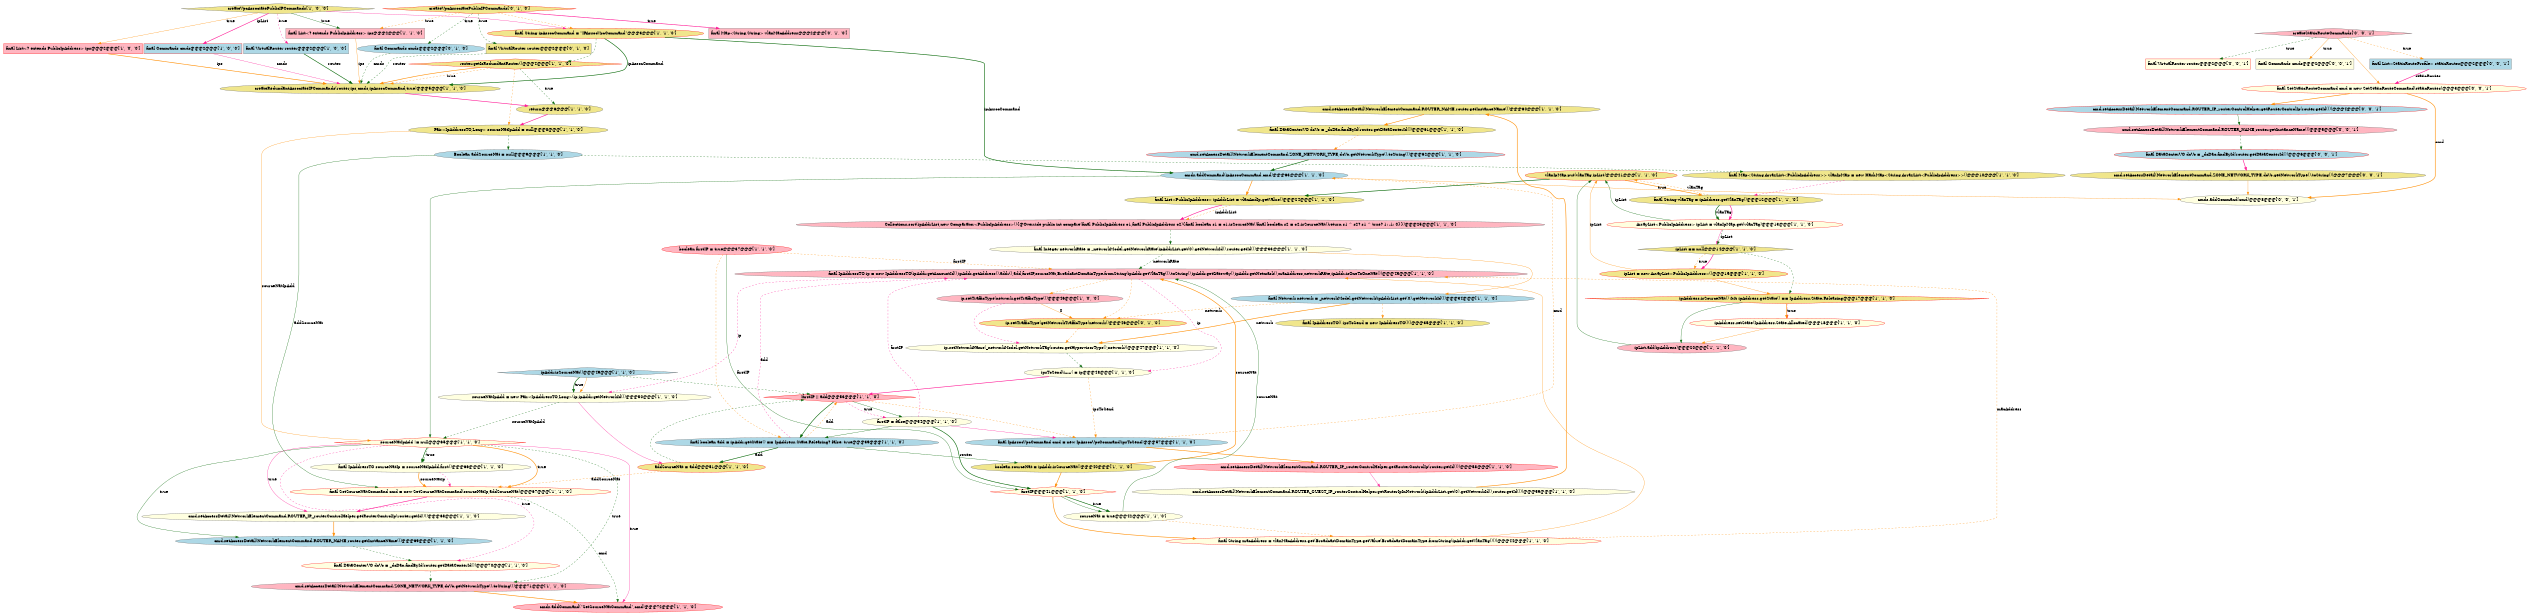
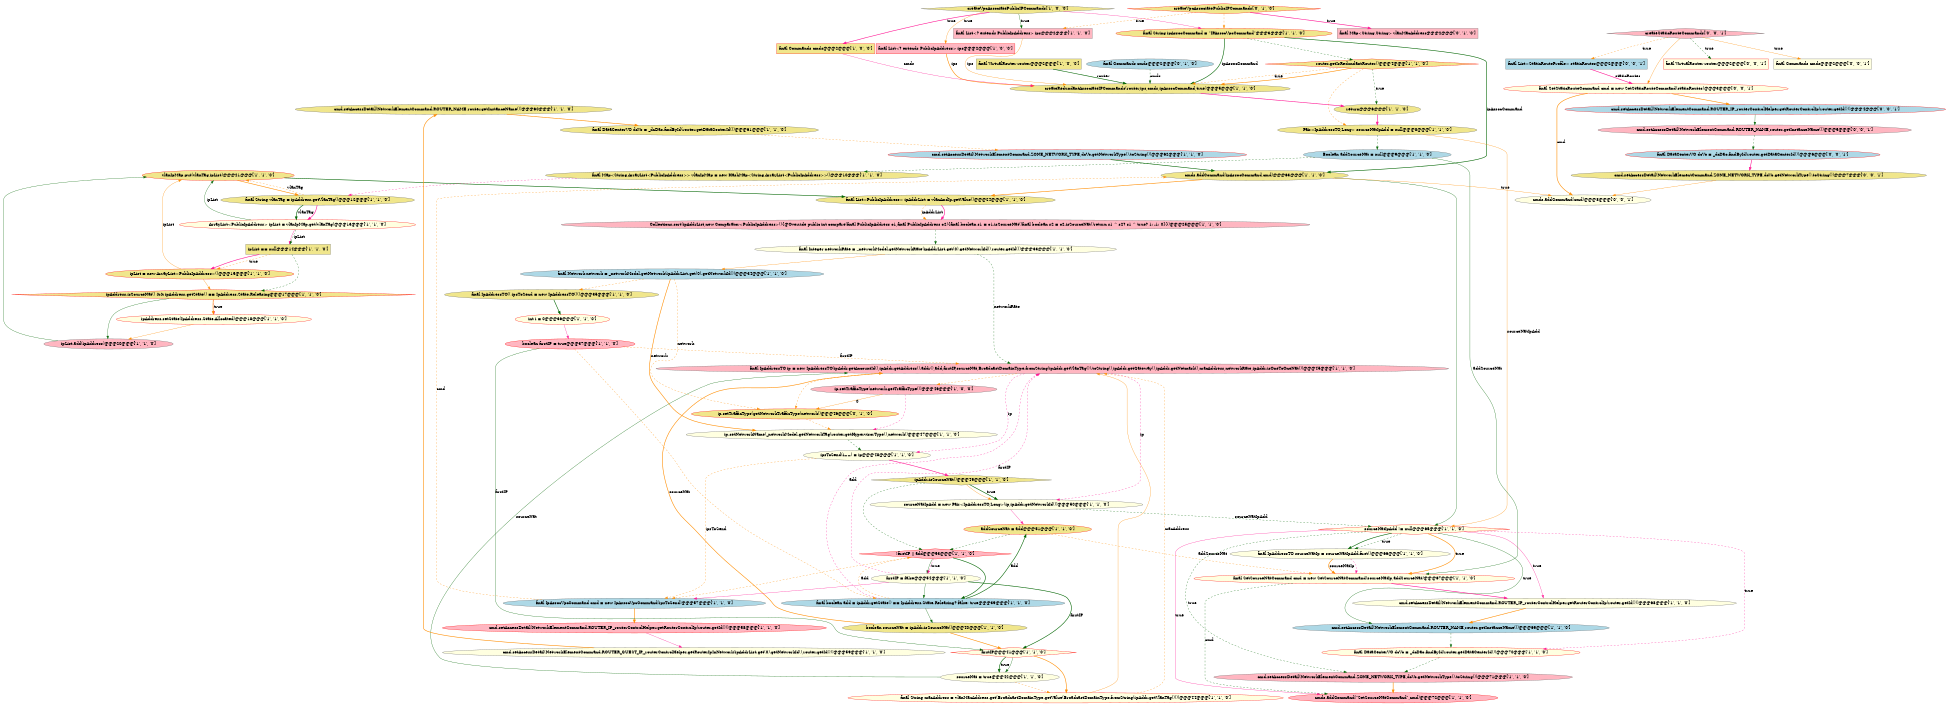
  digraph {
    node [color=gray40 fillcolor=khaki shape=ellipse style=filled]
    edge [color=darkorange style=dashed]
    n1 [label="cmd.setAccessDetail(NetworkElementCommand.ROUTER_NAME,router.getInstanceName())@@@60@@@['1', '1', '0']"]
    n2 [label="final DataCenterVO dcVo = _dcDao.findById(router.getDataCenterId())@@@61@@@['1', '1', '0']"]
    n3 [color=red fillcolor=lightblue label="cmd.setAccessDetail(NetworkElementCommand.ZONE_NETWORK_TYPE,dcVo.getNetworkType().toString())@@@62@@@['1', '1', '0']"]
    n4 [color=red fillcolor=lightyellow label="ipAddress.setState(IpAddress.State.Allocated)@@@18@@@['1', '1', '0']"]
    n5 [fillcolor=lightpink label="ipList.add(ipAddress)@@@20@@@['1', '1', '0']"]
    n6 [color=red label="vlanIpMap.put(vlanTag,ipList)@@@21@@@['1', '1', '0']"]
    n7 [color=red fillcolor=lightyellow label="final String macAddress = vlanMacAddress.get(BroadcastDomainType.getValue(BroadcastDomainType.fromString(ipAddr.getVlanTag())))@@@44@@@['1', '1', '0']"]
    n8 [fillcolor=lightpink label="final IpAddressTO ip = new IpAddressTO(ipAddr.getAccountId(),ipAddr.getAddress().addr(),add,firstIP,sourceNat,BroadcastDomainType.fromString(ipAddr.getVlanTag()).toString(),ipAddr.getGateway(),ipAddr.getNetmask(),macAddress,networkRate,ipAddr.isOneToOneNat())@@@45@@@['1', '1', '0']"]
    n9 [color=red label="ip.setTrafficType(getNetworkTrafficType(network))@@@46@@@['0', '1', '0']"]
    n10 [fillcolor=lightpink label="ip.setTrafficType(network.getTrafficType())@@@46@@@['1', '0', '0']"]
    n11 [fillcolor=lightyellow label="sourceNatIpAdd = new Pair<IpAddressTO,Long>(ip,ipAddr.getNetworkId())@@@50@@@['1', '1', '0']"]
    n12 [fillcolor=lightyellow label="ipsToSend(i++( = ip@@@48@@@['1', '1', '0']"]
    n13 [fillcolor=lightblue label="cmd.setAccessDetail(NetworkElementCommand.ROUTER_NAME,router.getInstanceName())@@@69@@@['1', '1', '0']"]
    n14 [color=red fillcolor=lightyellow label="final DataCenterVO dcVo = _dcDao.findById(router.getDataCenterId())@@@70@@@['1', '1', '0']"]
    n15 [fillcolor=lightpink label="cmd.setAccessDetail(NetworkElementCommand.ZONE_NETWORK_TYPE,dcVo.getNetworkType().toString())@@@71@@@['1', '1', '0']"]
    n16 [fillcolor=lightyellow label="ip.setNetworkName(_networkModel.getNetworkTag(router.getHypervisorType(),network))@@@47@@@['1', '1', '0']"]
    n17 [color=red label="addSourceNat = add@@@51@@@['1', '1', '0']"]
    n18 [color=red fillcolor=lightyellow label="sourceNatIpAdd != null@@@65@@@['1', '1', '0']" shape=diamond]
-   n19 [fillcolor=lightblue label="ipAddr.isSourceNat()@@@49@@@['1', '1', '0']" shape=diamond]
+   n19 [label="ipAddr.isSourceNat()@@@49@@@['1', '1', '0']" shape=diamond]
    n20 [fillcolor=lightblue label="final IpAssocVpcCommand cmd = new IpAssocVpcCommand(ipsToSend)@@@57@@@['1', '1', '0']"]
    n21 [fillcolor=lightyellow label="final IpAddressTO sourceNatIp = sourceNatIpAdd.first()@@@66@@@['1', '1', '0']"]
    n22 [color=red fillcolor=lightyellow label="final SetSourceNatCommand cmd = new SetSourceNatCommand(sourceNatIp,addSourceNat)@@@67@@@['1', '1', '0']"]
    n23 [color=red fillcolor=lightpink label="cmds.addCommand(\"SetSourceNatCommand\",cmd)@@@72@@@['1', '1', '0']"]
    n24 [fillcolor=lightyellow label="cmd.setAccessDetail(NetworkElementCommand.ROUTER_IP,_routerControlHelper.getRouterControlIp(router.getId()))@@@68@@@['1', '1', '0']"]
    n25 [fillcolor=lightpink label="final List<? extends PublicIpAddress> ips@@@2@@@['1', '1', '0']" shape=box]
    n26 [label="createRedundantAssociateIPCommands(router,ips,cmds,ipAssocCommand,true)@@@5@@@['1', '1', '0']"]
    n27 [label="return@@@6@@@['1', '1', '0']"]
    n28 [color=red fillcolor=lightyellow label="final VirtualRouter router@@@2@@@['0', '0', '1']" shape=box]
    n29 [label="final String vlanTag = ipAddress.getVlanTag()@@@12@@@['1', '1', '0']"]
    n30 [color=red fillcolor=lightyellow label="ArrayList<PublicIpAddress> ipList = vlanIpMap.get(vlanTag)@@@13@@@['1', '1', '0']"]
    n31 [label="final List<PublicIpAddress> ipAddrList = vlanAndIp.getValue()@@@24@@@['1', '1', '0']"]
-   n32 [label="ipList == null@@@14@@@['1', '1', '0']" shape=diamond]
+   n32 [label="ipList == null@@@14@@@['1', '1', '0']" shape=box]
    n33 [label="createVpcAssociatePublicIPCommands['1', '0', '0']" shape=diamond]
    n34 [color=red fillcolor=lightpink label="final List<? extends PublicIpAddress> ips@@@2@@@['1', '0', '0']" shape=box]
-   n35 [fillcolor=lightblue label="final VirtualRouter router@@@2@@@['1', '0', '0']" shape=box]
+   n35 [label="final VirtualRouter router@@@2@@@['1', '0', '0']" shape=box]
    n36 [color=red label="final String ipAssocCommand = \"IPAssocVpcCommand\"@@@3@@@['1', '1', '0']"]
-   n37 [color=red fillcolor=lightblue label="final Commands cmds@@@2@@@['1', '0', '0']" shape=box]
+   n37 [color=red label="final Commands cmds@@@2@@@['1', '0', '0']" shape=box]
    n38 [color=red label="router.getIsRedundantRouter()@@@4@@@['1', '1', '0']" shape=diamond]
-   n39 [fillcolor=lightblue label="cmds.addCommand(ipAssocCommand,cmd)@@@63@@@['1', '1', '0']"]
+   n39 [label="cmds.addCommand(ipAssocCommand,cmd)@@@63@@@['1', '1', '0']"]
    n40 [label="Pair<IpAddressTO,Long> sourceNatIpAdd = null@@@8@@@['1', '1', '0']"]
    n41 [fillcolor=lightblue label="Boolean addSourceNat = null@@@9@@@['1', '1', '0']"]
    n42 [fillcolor=lightblue label="final boolean add = ipAddr.getState() == IpAddress.State.Releasing? false: true@@@39@@@['1', '1', '0']"]
    n43 [label="boolean sourceNat = ipAddr.isSourceNat()@@@40@@@['1', '1', '0']"]
    n44 [color=red fillcolor=lightpink label="!firstIP || add@@@53@@@['1', '1', '0']" shape=diamond]
    n45 [color=red fillcolor=lightyellow label="firstIP@@@41@@@['1', '1', '0']" shape=diamond]
    n46 [fillcolor=lightyellow label="firstIP = false@@@54@@@['1', '1', '0']"]
    n47 [fillcolor=lightpink label="Collections.sort(ipAddrList,new Comparator<PublicIpAddress>(){@Override public int compare(final PublicIpAddress o1,final PublicIpAddress o2){final boolean s1 = o1.isSourceNat()final boolean s2 = o2.isSourceNat()return s1 ^ s2? s1 ^ true? 1: -1: 0}})@@@25@@@['1', '1', '0']"]
    n48 [label="final Map<String,ArrayList<PublicIpAddress>> vlanIpMap = new HashMap<String,ArrayList<PublicIpAddress>>()@@@10@@@['1', '1', '0']"]
    n49 [fillcolor=lightyellow label="final Integer networkRate = _networkModel.getNetworkRate(ipAddrList.get(0).getNetworkId(),router.getId())@@@33@@@['1', '1', '0']"]
    n50 [fillcolor=lightblue label="final Network network = _networkModel.getNetwork(ipAddrList.get(0).getNetworkId())@@@34@@@['1', '1', '0']"]
    n51 [label="final IpAddressTO(( ipsToSend = new IpAddressTO((((@@@35@@@['1', '1', '0']"]
    n52 [color=red label="ipAddress.isSourceNat() && ipAddress.getState() == IpAddress.State.Releasing@@@17@@@['1', '1', '0']" shape=diamond]
    n53 [color=red label="ipList = new ArrayList<PublicIpAddress>()@@@15@@@['1', '1', '0']"]
    n54 [label="cmd.setAccessDetail(NetworkElementCommand.ZONE_NETWORK_TYPE,dcVo.getNetworkType().toString())@@@7@@@['0', '0', '1']"]
    n55 [fillcolor=lightyellow label="cmds.addCommand(cmd)@@@8@@@['0', '0', '1']"]
    n56 [fillcolor=lightyellow label="sourceNat = true@@@42@@@['1', '1', '0']"]
    n57 [color=red fillcolor=lightpink label="boolean firstIP = true@@@37@@@['1', '1', '0']"]
    n58 [fillcolor=lightyellow label="final Commands cmds@@@2@@@['0', '0', '1']" shape=box]
    n59 [color=red fillcolor=lightblue label="final DataCenterVO dcVo = _dcDao.findById(router.getDataCenterId())@@@6@@@['0', '0', '1']"]
    n60 [fillcolor=lightpink label="final Map<String,String> vlanMacAddress@@@2@@@['0', '1', '0']" shape=box]
    n61 [color=red label="createVpcAssociatePublicIPCommands['0', '1', '0']" shape=diamond]
    n62 [fillcolor=lightblue label="final Commands cmds@@@2@@@['0', '1', '0']"]
-   n63 [label="final VirtualRouter router@@@2@@@['0', '1', '0']" shape=box]
+   n64 [color=red fillcolor=lightyellow label="int i = 0@@@36@@@['1', '1', '0']"]
    n65 [color=red fillcolor=lightpink label="cmd.setAccessDetail(NetworkElementCommand.ROUTER_IP,_routerControlHelper.getRouterControlIp(router.getId()))@@@58@@@['1', '1', '0']"]
    n66 [fillcolor=lightpink label="createStaticRouteCommands['0', '0', '1']" shape=diamond]
    n67 [color=red fillcolor=lightyellow label="final SetStaticRouteCommand cmd = new SetStaticRouteCommand(staticRoutes)@@@3@@@['0', '0', '1']"]
    n68 [fillcolor=lightblue label="final List<StaticRouteProfile> staticRoutes@@@2@@@['0', '0', '1']" shape=box]
    n69 [color=red fillcolor=lightblue label="cmd.setAccessDetail(NetworkElementCommand.ROUTER_IP,_routerControlHelper.getRouterControlIp(router.getId()))@@@4@@@['0', '0', '1']"]
    n70 [fillcolor=lightpink label="cmd.setAccessDetail(NetworkElementCommand.ROUTER_NAME,router.getInstanceName())@@@5@@@['0', '0', '1']"]
    n71 [fillcolor=lightyellow label="cmd.setAccessDetail(NetworkElementCommand.ROUTER_GUEST_IP,_routerControlHelper.getRouterIpInNetwork(ipAddrList.get(0).getNetworkId(),router.getId()))@@@59@@@['1', '1', '0']"]
    n1 -> n2 [style=bold]
    n2 -> n3
    n3 -> n39 [color=darkgreen style=bold]
    n4 -> n5 [style=solid]
    n5 -> n6 [color=darkgreen style=solid]
    n6 -> n29 [style=bold]
    n6 -> n31 [color=darkgreen style=bold]
    n7 -> n8 [style=solid]
    n7 -> n8 [label=macAddress]
    n8 -> n9
    n8 -> n10
    n8 -> n11 [color=deeppink label=ip]
    n8 -> n12 [color=deeppink label=ip]
    n9 -> n16
    n10 -> n9 [label=0 style=solid]
    n10 -> n16 [color=deeppink]
    n11 -> n17 [color=deeppink style=solid]
    n11 -> n18 [color=darkgreen label=sourceNatIpAdd]
-   n12 -> n44 [color=deeppink style=bold]
+   n12 -> n19 [color=deeppink style=bold]
    n12 -> n20 [label=ipsToSend]
    n13 -> n14 [color=darkgreen]
    n14 -> n15 [color=darkgreen]
    n15 -> n23 [style=bold]
    n16 -> n12 [color=darkgreen]
    n17 -> n22 [label=addSourceNat]
    n17 -> n44 [color=darkgreen]
    n18 -> n13 [color=darkgreen label=true style=solid]
    n18 -> n14 [color=deeppink label=true]
    n18 -> n15 [color=darkgreen label=true]
    n18 -> n21 [color=darkgreen style=bold]
    n18 -> n21 [color=darkgreen label=true]
    n18 -> n22 [label=true style=bold]
    n18 -> n23 [color=deeppink label=true style=solid]
    n18 -> n24 [color=deeppink label=true style=solid]
    n19 -> n11 [color=darkgreen label=true style=bold]
    n19 -> n11 [style=solid]
    n19 -> n44 [color=darkgreen]
    n20 -> n39 [label=cmd]
    n20 -> n65 [style=bold]
    n21 -> n22 [color=deeppink]
    n21 -> n22 [label=sourceNatIp style=bold]
    n22 -> n23 [color=darkgreen label=cmd]
    n22 -> n24 [color=deeppink style=bold]
    n24 -> n13 [style=bold]
    n25 -> n26 [label=ips style=solid]
    n26 -> n27 [color=deeppink style=bold]
    n27 -> n40 [color=deeppink style=bold]
    n29 -> n6 [label=vlanTag]
    n29 -> n30 [color=darkgreen label=vlanTag style=bold]
    n29 -> n30 [color=deeppink style=bold]
    n30 -> n6 [color=darkgreen label=ipList style=solid]
    n30 -> n32 [color=deeppink style=solid]
    n30 -> n32 [color=darkgreen label=ipList]
    n31 -> n47 [color=deeppink style=bold]
    n31 -> n47 [label=ipAddrList]
    n32 -> n52 [color=darkgreen]
    n32 -> n53 [label=true]
    n32 -> n53 [color=deeppink style=bold]
    n33 -> n25 [color=darkgreen label=true style=solid]
    n33 -> n34 [label=true style=solid]
-   n33 -> n35 [color=deeppink label=true]
    n33 -> n36 [color=deeppink style=solid]
-   n33 -> n37 [color=deeppink label=ipList style=bold]
+   n33 -> n37 [color=deeppink label=true style=bold]
    n34 -> n26 [label=ips style=bold]
    n35 -> n26 [color=darkgreen label=router style=bold]
    n36 -> n26 [color=darkgreen label=ipAssocCommand style=bold]
    n36 -> n38 [color=darkgreen]
    n36 -> n39 [color=darkgreen label=ipAssocCommand style=bold]
    n37 -> n26 [color=deeppink label=cmds style=solid]
    n38 -> n26 [label=true]
    n38 -> n26 [style=bold]
    n38 -> n27 [color=darkgreen label=true]
    n38 -> n40
    n39 -> n18 [color=darkgreen style=solid]
    n39 -> n31 [style=bold]
    n39 -> n55 [label=true style=solid]
    n40 -> n18 [label=sourceNatIpAdd style=solid]
    n40 -> n41 [color=darkgreen]
    n41 -> n22 [color=darkgreen label=addSourceNat style=solid]
    n41 -> n48 [color=darkgreen]
    n42 -> n8 [color=deeppink label=add]
    n42 -> n17 [color=darkgreen label=add style=bold]
    n42 -> n43 [color=darkgreen style=solid]
    n42 -> n44 [label=add]
    n43 -> n8 [label=sourceNat style=bold]
    n43 -> n45 [style=bold]
    n44 -> n20
    n44 -> n42 [color=darkgreen style=bold]
    n44 -> n46 [color=darkgreen style=solid]
    n44 -> n46 [color=deeppink label=true]
    n45 -> n7 [style=bold]
    n45 -> n56 [color=darkgreen label=true style=bold]
    n45 -> n56 [color=darkgreen style=solid]
    n46 -> n8 [color=deeppink label=firstIP]
    n46 -> n20 [color=deeppink style=solid]
    n46 -> n42 [color=darkgreen style=solid]
-   n46 -> n45 [color=darkgreen label=router style=bold]
+   n46 -> n45 [color=darkgreen label=firstIP style=bold]
    n47 -> n49 [color=darkgreen]
    n48 -> n29 [color=deeppink]
    n49 -> n8 [color=darkgreen label=networkRate]
    n49 -> n50 [style=solid]
    n50 -> n9 [label=network]
    n50 -> n16 [label=network style=bold]
    n50 -> n51
+   n51 -> n64 [color=darkgreen style=bold]
    n52 -> n4 [color=deeppink label=true]
    n52 -> n4 [style=bold]
    n52 -> n5 [color=darkgreen style=solid]
    n53 -> n6 [label=ipList style=solid]
    n53 -> n52 [style=solid]
    n54 -> n55 [style=solid]
    n56 -> n7
    n56 -> n8 [color=darkgreen label=sourceNat style=solid]
    n57 -> n8 [label=firstIP]
    n57 -> n42
    n57 -> n45 [color=darkgreen label=firstIP style=solid]
    n59 -> n54 [color=deeppink style=bold]
    n61 -> n25 [label=true]
    n61 -> n36
    n61 -> n60 [color=deeppink label=true style=bold]
-   n61 -> n62 [color=darkgreen label=true]
-   n61 -> n63 [color=darkgreen label=true]
    n62 -> n26 [color=darkgreen label=cmds]
-   n63 -> n26 [color=darkgreen label=router]
+   n64 -> n57 [color=deeppink style=solid]
    n65 -> n71 [color=deeppink style=solid]
    n66 -> n28 [color=darkgreen label=true]
    n66 -> n58 [label=true style=solid]
    n66 -> n67 [style=solid]
    n66 -> n68 [label=true]
    n67 -> n55 [label=cmd style=bold]
    n67 -> n69 [style=bold]
    n68 -> n67 [color=deeppink label=staticRoutes style=bold]
    n69 -> n70 [color=darkgreen style=solid]
    n70 -> n59 [color=darkgreen]
    n71 -> n1 [style=bold]
  }
